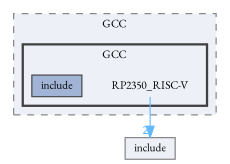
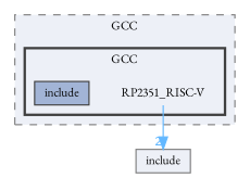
  digraph {
    compound=true
    fontname="EB Garamond"
    node [fontname="EB Garamond" fontsize=10 shape=box style=filled]
-   n1 [height=0.2 label="RP2350_RISC-V" shape=plaintext width=0.4 style=""]
+   n1 [height=0.2 label="RP2351_RISC-V" shape=plaintext width=0.4 style=""]
    n2 [color=grey25 fillcolor="#a2b4d6" height=0.2 label=include width=0.4]
    n3 [color=grey50 fillcolor="#edf0f7" height=0.2 label=include width=0.4]
    subgraph cluster_1 {
      bgcolor="#edf0f7"
      fontsize=10
      label=GCC
      pencolor=grey50
      style="filled,dashed"
      subgraph cluster_2 {
        bgcolor="#edf0f7"
        fontsize=10
        pencolor=grey25
        style="filled,bold"
        n1
        n2
      }
    }
    n1 -> n3 [color=steelblue1 fontcolor=steelblue1 fontname="EB Garamond" fontsize=10 headlabel=2 labeldistance=1.5 labelfontname=Helvetica labelfontsize=10]
  }
